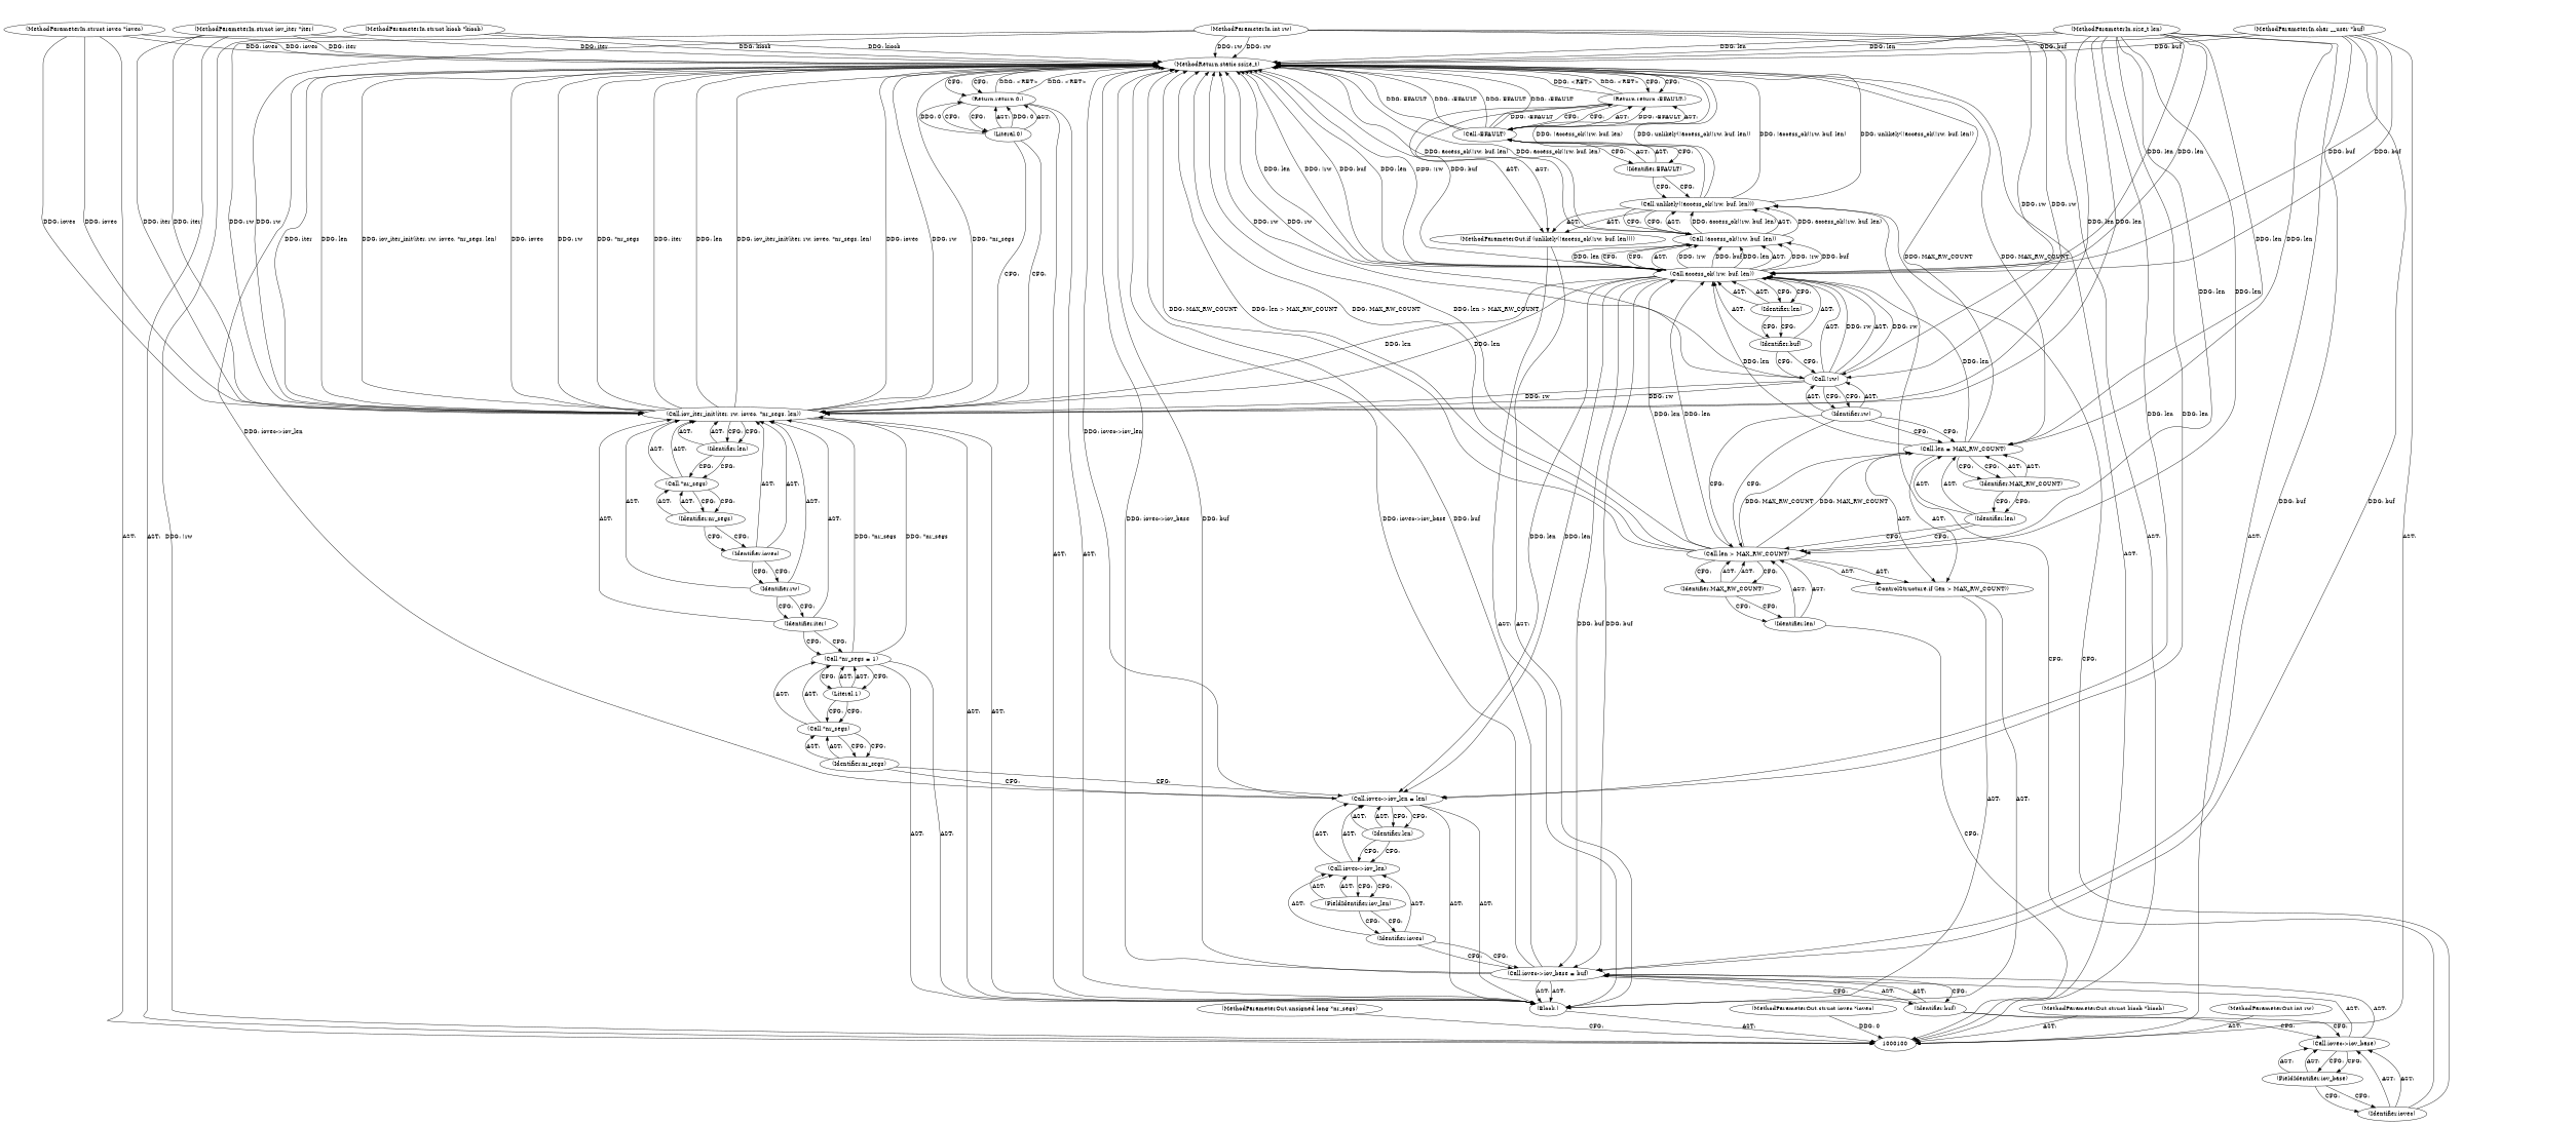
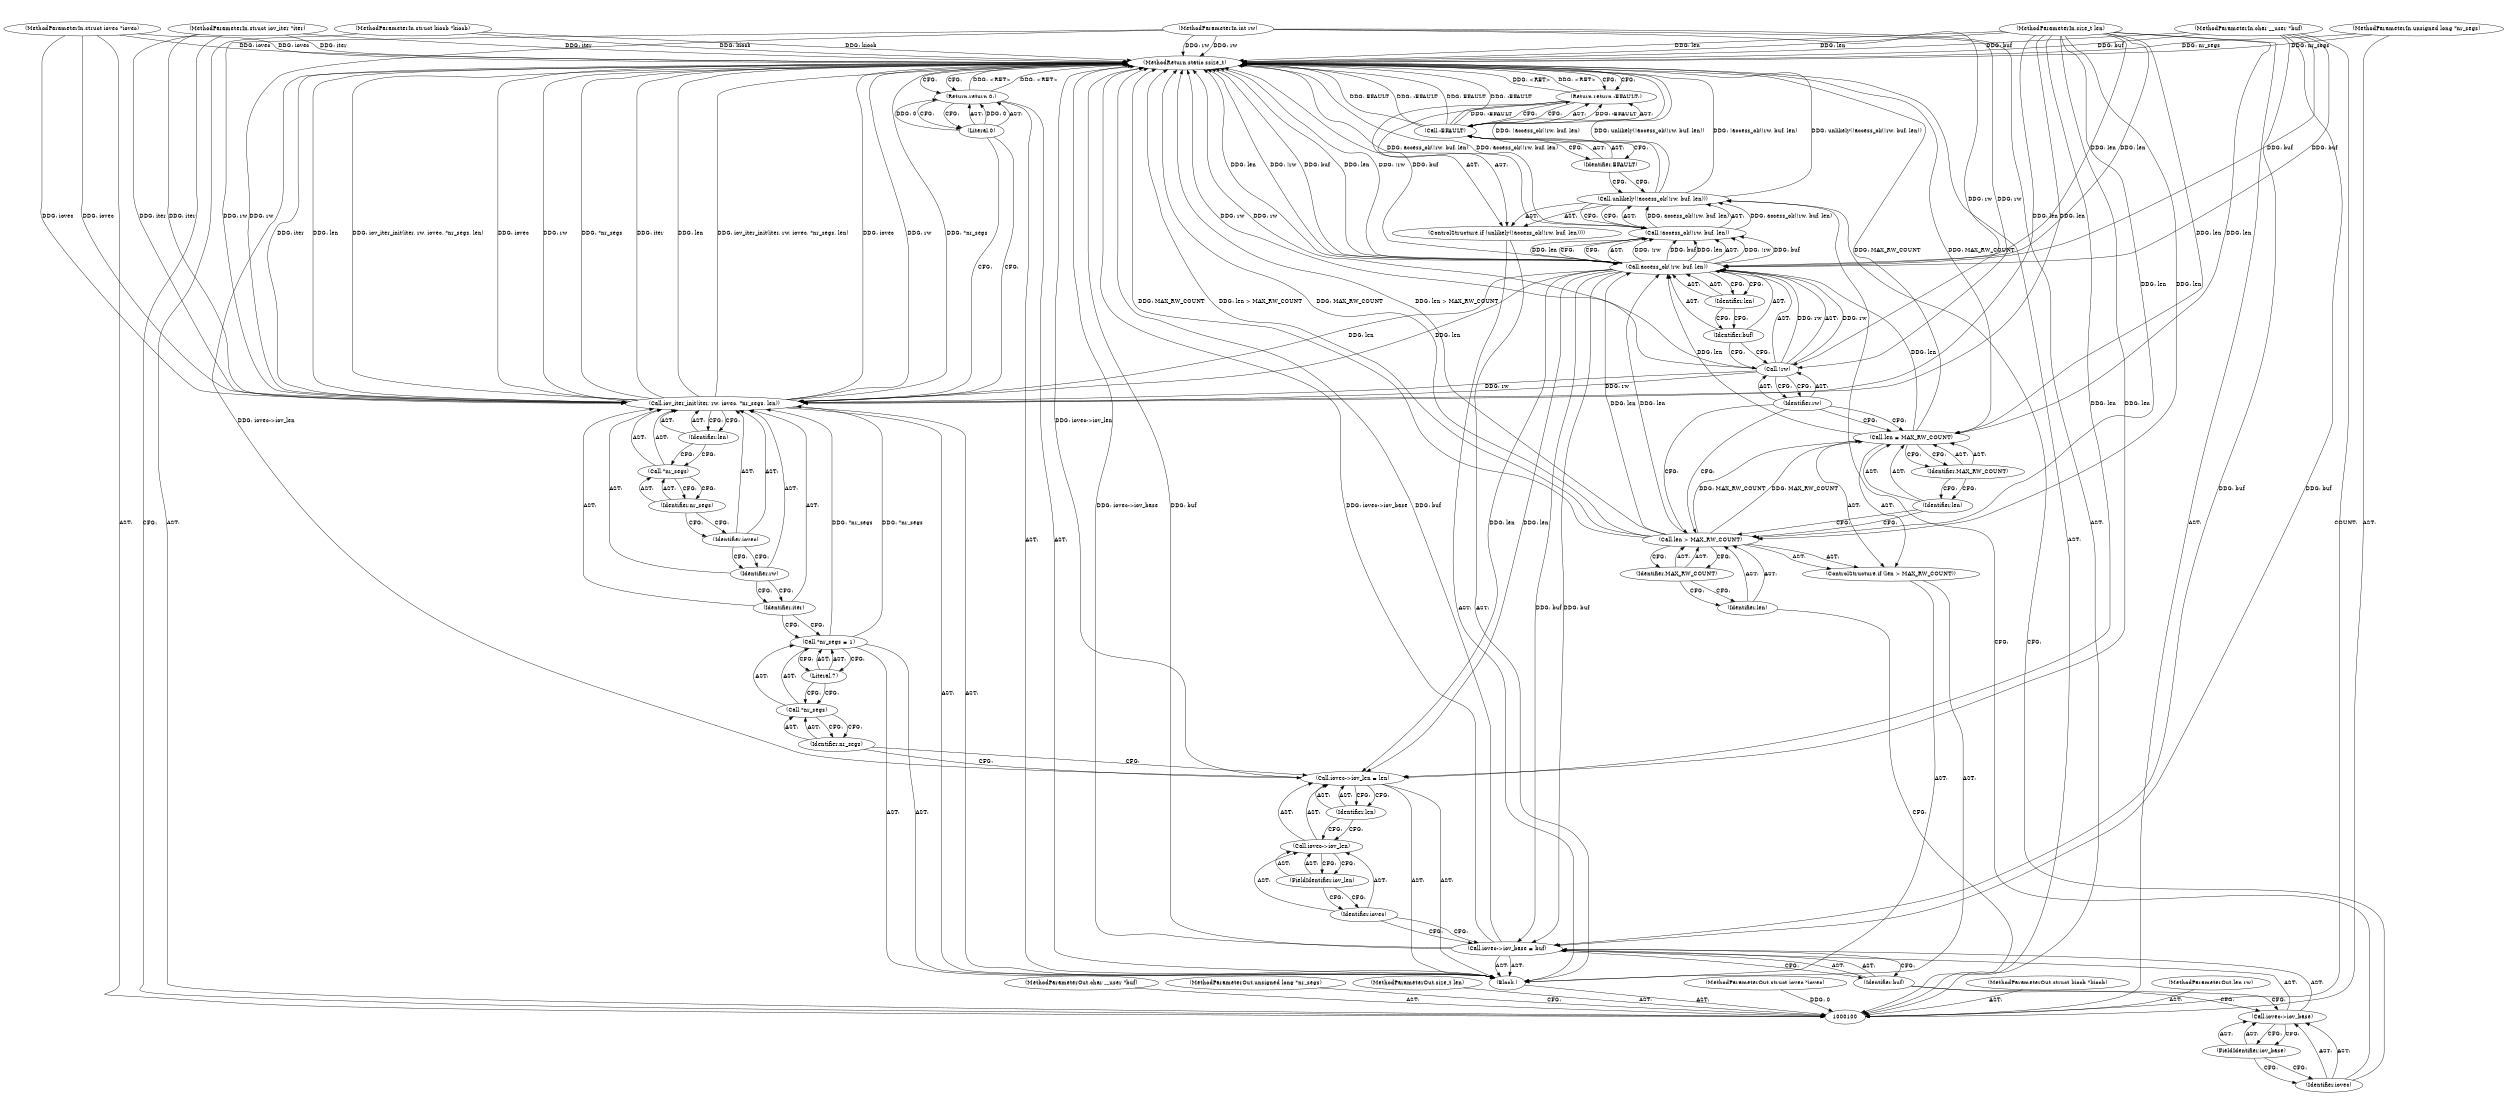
  digraph {
    n1 [label="(MethodReturn,static ssize_t)"]
    n2 [label="(Return,return -EFAULT;)"]
    n3 [label="(Return,return 0;)"]
    1000100
-   n5 [label="(MethodParameterOut,if (unlikely(!access_ok(!rw, buf, len))))"]
+   n5 [label="(ControlStructure,if (unlikely(!access_ok(!rw, buf, len))))"]
    n6 [label="(Call,-EFAULT)"]
    n7 [label="(Block,)"]
    n8 [label="(Literal,0)"]
    n9 [label="(MethodParameterIn,struct kiocb *kiocb)"]
    n10 [label="(MethodParameterOut,struct kiocb *kiocb)"]
    n11 [label="(Call,!access_ok(!rw, buf, len))"]
    n12 [label="(Call,access_ok(!rw, buf, len))"]
    n13 [label="(Call,unlikely(!access_ok(!rw, buf, len)))"]
    n14 [label="(Identifier,len)"]
    n15 [label="(Call,iovec->iov_base = buf)"]
    n16 [label="(Call,iovec->iov_len = len)"]
    n17 [label="(Call,iov_iter_init(iter, rw, iovec, *nr_segs, len))"]
    n18 [label="(Identifier,buf)"]
    n19 [label="(Identifier,buf)"]
    n20 [label="(Identifier,len)"]
    n21 [label="(Identifier,len)"]
    n22 [label="(Call,!rw)"]
    n23 [label="(Identifier,rw)"]
    n24 [label="(Call,len > MAX_RW_COUNT)"]
    n25 [label="(Call,len = MAX_RW_COUNT)"]
    n26 [label="(ControlStructure,if (len > MAX_RW_COUNT))"]
    n27 [label="(Identifier,MAX_RW_COUNT)"]
    n28 [label="(Identifier,MAX_RW_COUNT)"]
    n29 [label="(Identifier,EFAULT)"]
    n30 [label="(Call,iovec->iov_base)"]
    n31 [label="(FieldIdentifier,iov_base)"]
    n32 [label="(Identifier,iovec)"]
    n33 [label="(Call,iovec->iov_len)"]
    n34 [label="(FieldIdentifier,iov_len)"]
    n35 [label="(Identifier,iovec)"]
-   n36 [label="(Literal,1)"]
+   n36 [label="(Literal,7)"]
    n37 [label="(Call,*nr_segs = 1)"]
    n38 [label="(Call,*nr_segs)"]
    n39 [label="(Identifier,nr_segs)"]
    n40 [label="(Call,*nr_segs)"]
    n41 [label="(Identifier,iter)"]
    n42 [label="(Identifier,rw)"]
    n43 [label="(Identifier,iovec)"]
    n44 [label="(Identifier,nr_segs)"]
    n45 [label="(MethodParameterIn,int rw)"]
-   n46 [label="(MethodParameterOut,int rw)"]
+   n46 [label="(MethodParameterOut,len rw)"]
    n47 [label="(MethodParameterIn,char __user *buf)"]
+   n48 [label="(MethodParameterOut,char __user *buf)"]
+   n49 [label="(MethodParameterIn,unsigned long *nr_segs)"]
    n50 [label="(MethodParameterOut,unsigned long *nr_segs)"]
    n51 [label="(MethodParameterIn,size_t len)"]
+   n52 [label="(MethodParameterOut,size_t len)"]
    n53 [label="(MethodParameterIn,struct iovec *iovec)"]
    n54 [label="(MethodParameterOut,struct iovec *iovec)"]
    n55 [label="(MethodParameterIn,struct iov_iter *iter)"]
    n56 [label="(Identifier,len)"]
    n57 [label="(Identifier,len)"]
    n1 -> n2 [label="CFG: "]
    n1 -> n2 [label="CFG: "]
    n1 -> n3 [label="CFG: "]
    n1 -> n3 [label="CFG: "]
    n1 -> 1000100 [label="AST: "]
    n2 -> n1 [label="DDG: <RET>"]
    n2 -> n1 [label="DDG: <RET>"]
    n2 -> n5 [label="AST: "]
    n2 -> n5 [label="AST: "]
    n2 -> n6 [label="CFG: "]
    n2 -> n6 [label="CFG: "]
    n3 -> n1 [label="DDG: <RET>"]
    n3 -> n1 [label="DDG: <RET>"]
    n3 -> n7 [label="AST: "]
    n3 -> n7 [label="AST: "]
    n3 -> n8 [label="CFG: "]
    n3 -> n8 [label="CFG: "]
    n5 -> n7 [label="AST: "]
    n5 -> n7 [label="AST: "]
    n6 -> n1 [label="DDG: EFAULT"]
    n6 -> n1 [label="DDG: -EFAULT"]
    n6 -> n1 [label="DDG: EFAULT"]
    n6 -> n1 [label="DDG: -EFAULT"]
    n6 -> n2 [label="AST: "]
    n6 -> n2 [label="DDG: -EFAULT"]
    n6 -> n2 [label="AST: "]
    n6 -> n2 [label="DDG: -EFAULT"]
    n6 -> n29 [label="CFG: "]
    n6 -> n29 [label="CFG: "]
    n7 -> 1000100 [label="AST: "]
    n8 -> n3 [label="AST: "]
    n8 -> n3 [label="DDG: 0"]
    n8 -> n3 [label="AST: "]
    n8 -> n3 [label="DDG: 0"]
    n8 -> n17 [label="CFG: "]
    n8 -> n17 [label="CFG: "]
    n9 -> n1 [label="DDG: kiocb"]
    n9 -> n1 [label="DDG: kiocb"]
-   n9 -> 1000100 [label="DDG: !rw"]
+   n9 -> 1000100 [label="AST: "]
    n10 -> 1000100 [label="AST: "]
    n11 -> n1 [label="DDG: access_ok(!rw, buf, len)"]
    n11 -> n1 [label="DDG: access_ok(!rw, buf, len)"]
    n11 -> n12 [label="CFG: "]
    n11 -> n12 [label="CFG: "]
    n11 -> n13 [label="AST: "]
    n11 -> n13 [label="DDG: access_ok(!rw, buf, len)"]
    n11 -> n13 [label="AST: "]
    n11 -> n13 [label="DDG: access_ok(!rw, buf, len)"]
    n12 -> n1 [label="DDG: len"]
    n12 -> n1 [label="DDG: !rw"]
    n12 -> n1 [label="DDG: buf"]
    n12 -> n1 [label="DDG: len"]
    n12 -> n1 [label="DDG: !rw"]
    n12 -> n1 [label="DDG: buf"]
    n12 -> n11 [label="AST: "]
    n12 -> n11 [label="DDG: !rw"]
    n12 -> n11 [label="DDG: buf"]
    n12 -> n11 [label="DDG: len"]
    n12 -> n11 [label="AST: "]
    n12 -> n11 [label="DDG: !rw"]
    n12 -> n11 [label="DDG: buf"]
    n12 -> n11 [label="DDG: len"]
    n12 -> n14 [label="CFG: "]
    n12 -> n14 [label="CFG: "]
    n12 -> n15 [label="DDG: buf"]
    n12 -> n15 [label="DDG: buf"]
    n12 -> n16 [label="DDG: len"]
    n12 -> n16 [label="DDG: len"]
    n12 -> n17 [label="DDG: len"]
    n12 -> n17 [label="DDG: len"]
    n13 -> n1 [label="DDG: unlikely(!access_ok(!rw, buf, len))"]
    n13 -> n1 [label="DDG: !access_ok(!rw, buf, len)"]
    n13 -> n1 [label="DDG: unlikely(!access_ok(!rw, buf, len))"]
    n13 -> n1 [label="DDG: !access_ok(!rw, buf, len)"]
    n13 -> n5 [label="AST: "]
    n13 -> n5 [label="AST: "]
    n13 -> n11 [label="CFG: "]
    n13 -> n11 [label="CFG: "]
    n14 -> n12 [label="AST: "]
    n14 -> n12 [label="AST: "]
    n14 -> n18 [label="CFG: "]
    n14 -> n18 [label="CFG: "]
    n15 -> n1 [label="DDG: iovec->iov_base"]
    n15 -> n1 [label="DDG: buf"]
    n15 -> n1 [label="DDG: iovec->iov_base"]
    n15 -> n1 [label="DDG: buf"]
    n15 -> n7 [label="AST: "]
    n15 -> n7 [label="AST: "]
    n15 -> n19 [label="CFG: "]
    n15 -> n19 [label="CFG: "]
    n16 -> n1 [label="DDG: iovec->iov_len"]
    n16 -> n1 [label="DDG: iovec->iov_len"]
    n16 -> n7 [label="AST: "]
    n16 -> n7 [label="AST: "]
    n16 -> n20 [label="CFG: "]
    n16 -> n20 [label="CFG: "]
    n17 -> n1 [label="DDG: iter"]
    n17 -> n1 [label="DDG: len"]
    n17 -> n1 [label="DDG: iov_iter_init(iter, rw, iovec, *nr_segs, len)"]
    n17 -> n1 [label="DDG: iovec"]
    n17 -> n1 [label="DDG: rw"]
    n17 -> n1 [label="DDG: *nr_segs"]
    n17 -> n1 [label="DDG: iter"]
    n17 -> n1 [label="DDG: len"]
    n17 -> n1 [label="DDG: iov_iter_init(iter, rw, iovec, *nr_segs, len)"]
    n17 -> n1 [label="DDG: iovec"]
    n17 -> n1 [label="DDG: rw"]
    n17 -> n1 [label="DDG: *nr_segs"]
    n17 -> n7 [label="AST: "]
    n17 -> n7 [label="AST: "]
    n17 -> n21 [label="CFG: "]
    n17 -> n21 [label="CFG: "]
    n18 -> n12 [label="AST: "]
    n18 -> n12 [label="AST: "]
    n18 -> n22 [label="CFG: "]
    n18 -> n22 [label="CFG: "]
    n19 -> n15 [label="AST: "]
    n19 -> n15 [label="AST: "]
    n19 -> n30 [label="CFG: "]
    n19 -> n30 [label="CFG: "]
    n20 -> n16 [label="AST: "]
    n20 -> n16 [label="AST: "]
    n20 -> n33 [label="CFG: "]
    n20 -> n33 [label="CFG: "]
    n21 -> n17 [label="AST: "]
    n21 -> n17 [label="AST: "]
    n21 -> n40 [label="CFG: "]
    n21 -> n40 [label="CFG: "]
    n22 -> n1 [label="DDG: rw"]
    n22 -> n1 [label="DDG: rw"]
    n22 -> n12 [label="AST: "]
    n22 -> n12 [label="DDG: rw"]
    n22 -> n12 [label="AST: "]
    n22 -> n12 [label="DDG: rw"]
    n22 -> n17 [label="DDG: rw"]
    n22 -> n17 [label="DDG: rw"]
    n22 -> n23 [label="CFG: "]
    n22 -> n23 [label="CFG: "]
    n23 -> n22 [label="AST: "]
    n23 -> n22 [label="AST: "]
    n23 -> n24 [label="CFG: "]
    n23 -> n24 [label="CFG: "]
    n23 -> n25 [label="CFG: "]
    n23 -> n25 [label="CFG: "]
    n24 -> n1 [label="DDG: MAX_RW_COUNT"]
    n24 -> n1 [label="DDG: len > MAX_RW_COUNT"]
    n24 -> n1 [label="DDG: MAX_RW_COUNT"]
    n24 -> n1 [label="DDG: len > MAX_RW_COUNT"]
    n24 -> n12 [label="DDG: len"]
    n24 -> n12 [label="DDG: len"]
    n24 -> n25 [label="DDG: MAX_RW_COUNT"]
    n24 -> n25 [label="DDG: MAX_RW_COUNT"]
    n24 -> n26 [label="AST: "]
    n24 -> n26 [label="AST: "]
    n24 -> n27 [label="CFG: "]
    n24 -> n27 [label="CFG: "]
    n25 -> n1 [label="DDG: MAX_RW_COUNT"]
    n25 -> n1 [label="DDG: MAX_RW_COUNT"]
    n25 -> n12 [label="DDG: len"]
    n25 -> n12 [label="DDG: len"]
    n25 -> n26 [label="AST: "]
    n25 -> n26 [label="AST: "]
    n25 -> n28 [label="CFG: "]
    n25 -> n28 [label="CFG: "]
    n26 -> n7 [label="AST: "]
    n26 -> n7 [label="AST: "]
    n27 -> n24 [label="AST: "]
    n27 -> n24 [label="AST: "]
    n27 -> n56 [label="CFG: "]
    n27 -> n56 [label="CFG: "]
    n28 -> n25 [label="AST: "]
    n28 -> n25 [label="AST: "]
    n28 -> n57 [label="CFG: "]
    n28 -> n57 [label="CFG: "]
    n29 -> n6 [label="AST: "]
    n29 -> n6 [label="AST: "]
    n29 -> n13 [label="CFG: "]
    n29 -> n13 [label="CFG: "]
    n30 -> n15 [label="AST: "]
    n30 -> n15 [label="AST: "]
    n30 -> n31 [label="CFG: "]
    n30 -> n31 [label="CFG: "]
    n31 -> n30 [label="AST: "]
    n31 -> n30 [label="AST: "]
    n31 -> n32 [label="CFG: "]
    n31 -> n32 [label="CFG: "]
    n32 -> n13 [label="CFG: "]
    n32 -> n13 [label="CFG: "]
    n32 -> n30 [label="AST: "]
    n32 -> n30 [label="AST: "]
    n33 -> n16 [label="AST: "]
    n33 -> n16 [label="AST: "]
    n33 -> n34 [label="CFG: "]
    n33 -> n34 [label="CFG: "]
    n34 -> n33 [label="AST: "]
    n34 -> n33 [label="AST: "]
    n34 -> n35 [label="CFG: "]
    n34 -> n35 [label="CFG: "]
    n35 -> n15 [label="CFG: "]
    n35 -> n15 [label="CFG: "]
    n35 -> n33 [label="AST: "]
    n35 -> n33 [label="AST: "]
    n36 -> n37 [label="AST: "]
    n36 -> n37 [label="AST: "]
    n36 -> n38 [label="CFG: "]
    n36 -> n38 [label="CFG: "]
    n37 -> n7 [label="AST: "]
    n37 -> n7 [label="AST: "]
    n37 -> n17 [label="DDG: *nr_segs"]
    n37 -> n17 [label="DDG: *nr_segs"]
    n37 -> n36 [label="CFG: "]
    n37 -> n36 [label="CFG: "]
    n38 -> n37 [label="AST: "]
    n38 -> n37 [label="AST: "]
    n38 -> n39 [label="CFG: "]
    n38 -> n39 [label="CFG: "]
    n39 -> n16 [label="CFG: "]
    n39 -> n16 [label="CFG: "]
    n39 -> n38 [label="AST: "]
    n39 -> n38 [label="AST: "]
    n40 -> n17 [label="AST: "]
    n40 -> n17 [label="AST: "]
    n40 -> n44 [label="CFG: "]
    n40 -> n44 [label="CFG: "]
    n41 -> n17 [label="AST: "]
    n41 -> n17 [label="AST: "]
    n41 -> n37 [label="CFG: "]
    n41 -> n37 [label="CFG: "]
    n42 -> n17 [label="AST: "]
    n42 -> n17 [label="AST: "]
    n42 -> n41 [label="CFG: "]
    n42 -> n41 [label="CFG: "]
    n43 -> n17 [label="AST: "]
    n43 -> n17 [label="AST: "]
    n43 -> n42 [label="CFG: "]
    n43 -> n42 [label="CFG: "]
    n44 -> n40 [label="AST: "]
    n44 -> n40 [label="AST: "]
    n44 -> n43 [label="CFG: "]
    n44 -> n43 [label="CFG: "]
    n45 -> n1 [label="DDG: rw"]
    n45 -> n1 [label="DDG: rw"]
    n45 -> 1000100 [label="AST: "]
    n45 -> n17 [label="DDG: rw"]
    n45 -> n17 [label="DDG: rw"]
    n45 -> n22 [label="DDG: rw"]
    n45 -> n22 [label="DDG: rw"]
    n46 -> 1000100 [label="AST: "]
    n47 -> n1 [label="DDG: buf"]
    n47 -> n1 [label="DDG: buf"]
-   n47 -> 1000100 [label="AST: "]
+   n47 -> 1000100 [label="COUNT: "]
    n47 -> n12 [label="DDG: buf"]
    n47 -> n12 [label="DDG: buf"]
    n47 -> n15 [label="DDG: buf"]
    n47 -> n15 [label="DDG: buf"]
+   n48 -> 1000100 [label="AST: "]
+   n49 -> n1 [label="DDG: nr_segs"]
+   n49 -> n1 [label="DDG: nr_segs"]
+   n49 -> 1000100 [label="AST: "]
    n50 -> 1000100 [label="CFG: "]
    n51 -> n1 [label="DDG: len"]
    n51 -> n1 [label="DDG: len"]
    n51 -> 1000100 [label="AST: "]
    n51 -> n12 [label="DDG: len"]
    n51 -> n12 [label="DDG: len"]
    n51 -> n16 [label="DDG: len"]
    n51 -> n16 [label="DDG: len"]
    n51 -> n17 [label="DDG: len"]
    n51 -> n17 [label="DDG: len"]
    n51 -> n24 [label="DDG: len"]
    n51 -> n24 [label="DDG: len"]
    n51 -> n25 [label="DDG: len"]
    n51 -> n25 [label="DDG: len"]
+   n52 -> 1000100 [label="AST: "]
    n53 -> n1 [label="DDG: iovec"]
    n53 -> n1 [label="DDG: iovec"]
    n53 -> 1000100 [label="AST: "]
    n53 -> n17 [label="DDG: iovec"]
    n53 -> n17 [label="DDG: iovec"]
    n54 -> 1000100 [label="DDG: 0"]
    n55 -> n1 [label="DDG: iter"]
    n55 -> n1 [label="DDG: iter"]
-   n55 -> 1000100 [label="AST: "]
+   n55 -> 1000100 [label="CFG: "]
    n55 -> n17 [label="DDG: iter"]
    n55 -> n17 [label="DDG: iter"]
    n56 -> 1000100 [label="CFG: "]
    n56 -> n24 [label="AST: "]
    n56 -> n24 [label="AST: "]
    n57 -> n24 [label="CFG: "]
    n57 -> n24 [label="CFG: "]
    n57 -> n25 [label="AST: "]
    n57 -> n25 [label="AST: "]
  }
